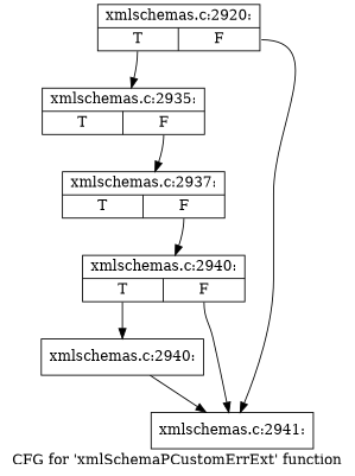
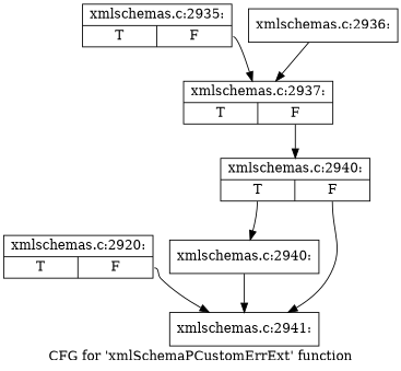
  digraph {
    label="CFG for 'xmlSchemaPCustomErrExt' function"
    node [shape=record]
    edge [tailport=s0]
    n1 [label="{xmlschemas.c:2920:|{<s0>T|<s1>F}}"]
    n2 [label="{xmlschemas.c:2935:|{<s0>T|<s1>F}}"]
    n3 [label="{xmlschemas.c:2941:}"]
    n4 [label="{xmlschemas.c:2937:|{<s0>T|<s1>F}}"]
    n5 [label="{xmlschemas.c:2940:|{<s0>T|<s1>F}}"]
+   n6 [label="{xmlschemas.c:2936:}"]
    n7 [label="{xmlschemas.c:2940:}"]
-   n1 -> n2
    n1 -> n3 [tailport=s1]
    n2 -> n4 [tailport=s1]
    n4 -> n5 [tailport=s1]
    n5 -> n3 [tailport=s1]
    n5 -> n7
+   n6 -> n4
    n7 -> n3
  }
